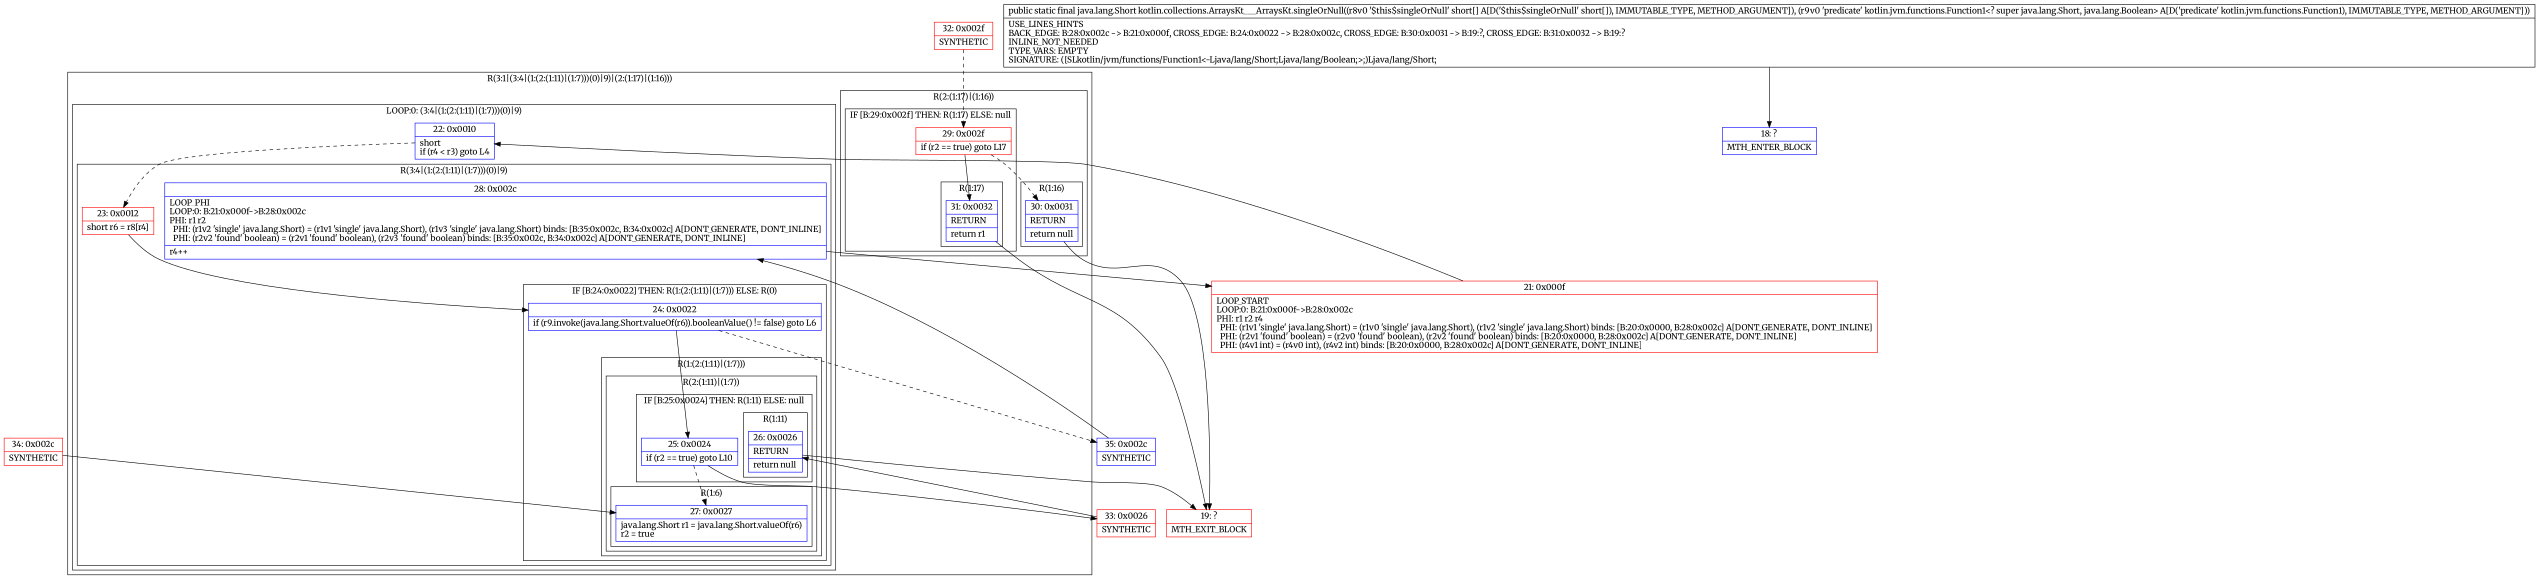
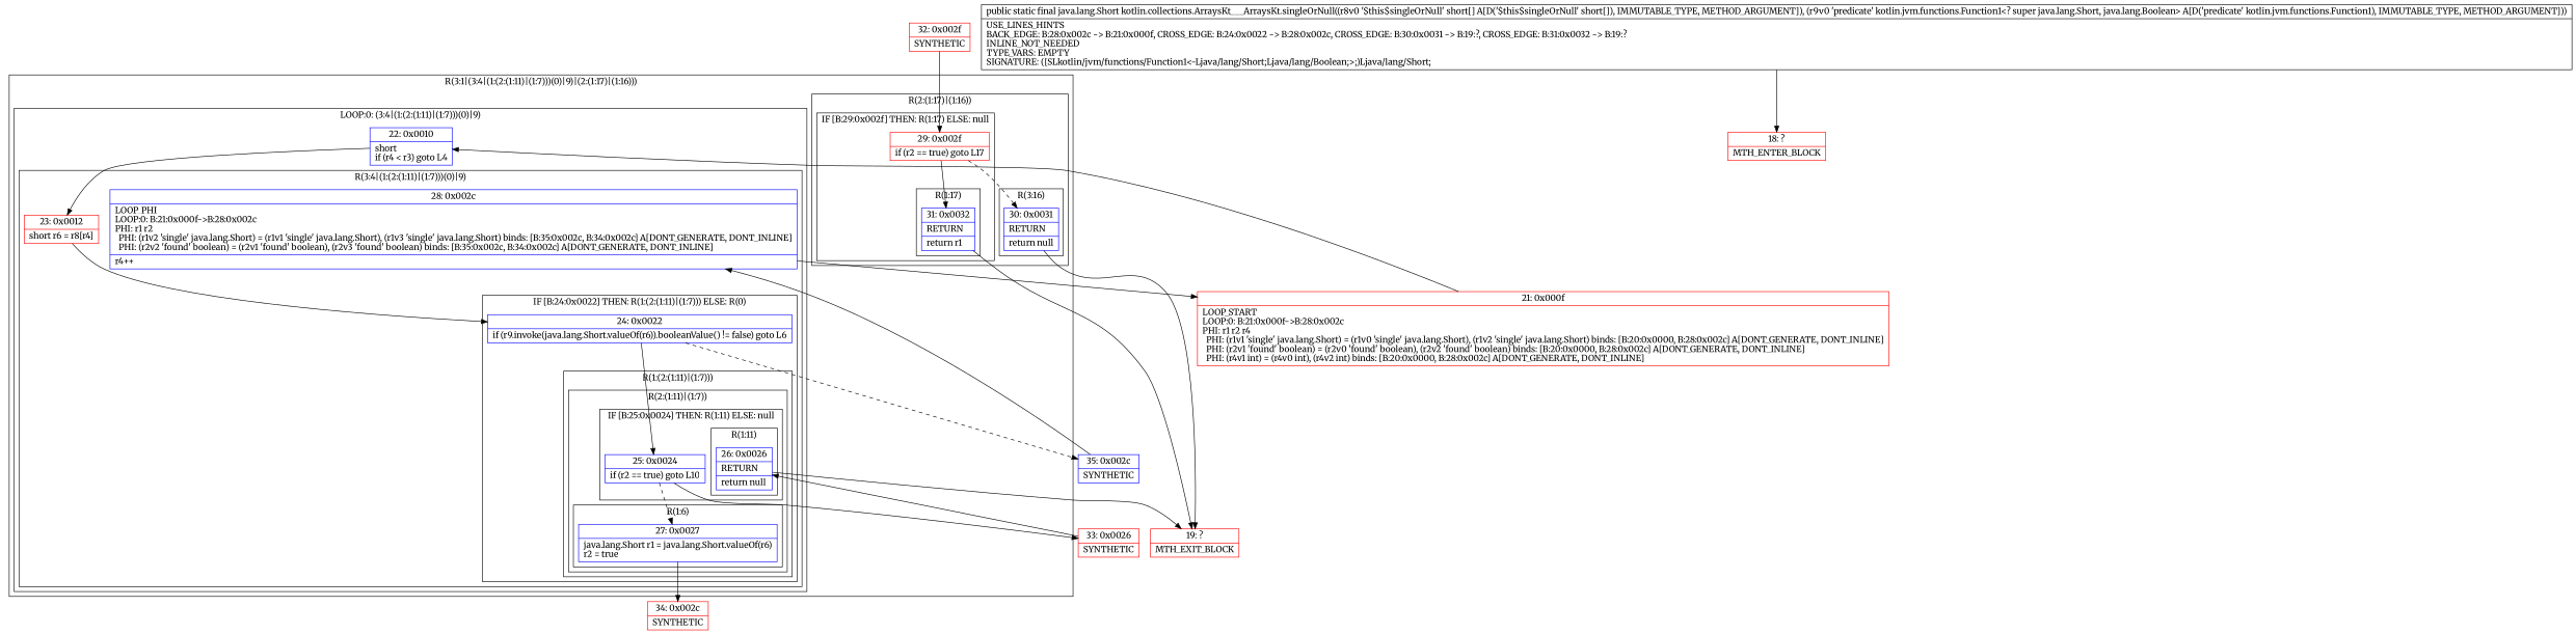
  digraph {
    fontname=Merriweather
    node [color=blue fontname=Merriweather shape=record]
    edge [fontname=Merriweather]
    n1 [label="{26\:\ 0x0026|RETURN\l|return null\l}"]
    n2 [label="{25\:\ 0x0024|if (r2 == true) goto L10\l}"]
    n3 [label="{27\:\ 0x0027|java.lang.Short r1 = java.lang.Short.valueOf(r6)\lr2 = true\l}"]
    n4 [label="{24\:\ 0x0022|if (r9.invoke(java.lang.Short.valueOf(r6)).booleanValue() != false) goto L6\l}"]
    n5 [color=red label="{23\:\ 0x0012|short r6 = r8[r4]\l}"]
    n6 [label="{28\:\ 0x002c|LOOP_PHI\lLOOP:0: B:21:0x000f\-\>B:28:0x002c\lPHI: r1 r2 \l  PHI: (r1v2 'single' java.lang.Short) = (r1v1 'single' java.lang.Short), (r1v3 'single' java.lang.Short) binds: [B:35:0x002c, B:34:0x002c] A[DONT_GENERATE, DONT_INLINE]\l  PHI: (r2v2 'found' boolean) = (r2v1 'found' boolean), (r2v3 'found' boolean) binds: [B:35:0x002c, B:34:0x002c] A[DONT_GENERATE, DONT_INLINE]\l|r4++\l}"]
    n7 [label="{22\:\ 0x0010|short \lif (r4 \< r3) goto L4\l}"]
    n8 [label="{31\:\ 0x0032|RETURN\l|return r1\l}"]
    n9 [color=red label="{29\:\ 0x002f|if (r2 == true) goto L17\l}"]
    n10 [label="{30\:\ 0x0031|RETURN\l|return null\l}"]
    n11 [color=red label="{19\:\ ?|MTH_EXIT_BLOCK\l}"]
    n12 [color=red label="{33\:\ 0x0026|SYNTHETIC\l}"]
    n13 [color=red label="{34\:\ 0x002c|SYNTHETIC\l}"]
    n14 [label="{35\:\ 0x002c|SYNTHETIC\l}"]
    n15 [color=red label="{21\:\ 0x000f|LOOP_START\lLOOP:0: B:21:0x000f\-\>B:28:0x002c\lPHI: r1 r2 r4 \l  PHI: (r1v1 'single' java.lang.Short) = (r1v0 'single' java.lang.Short), (r1v2 'single' java.lang.Short) binds: [B:20:0x0000, B:28:0x002c] A[DONT_GENERATE, DONT_INLINE]\l  PHI: (r2v1 'found' boolean) = (r2v0 'found' boolean), (r2v2 'found' boolean) binds: [B:20:0x0000, B:28:0x002c] A[DONT_GENERATE, DONT_INLINE]\l  PHI: (r4v1 int) = (r4v0 int), (r4v2 int) binds: [B:20:0x0000, B:28:0x002c] A[DONT_GENERATE, DONT_INLINE]\l}"]
    n16 [color=red label="{32\:\ 0x002f|SYNTHETIC\l}"]
-   n17 [label="{18\:\ ?|MTH_ENTER_BLOCK\l}"]
+   n17 [color=red label="{18\:\ ?|MTH_ENTER_BLOCK\l}"]
    n18 [label="{public static final java.lang.Short kotlin.collections.ArraysKt___ArraysKt.singleOrNull((r8v0 '$this$singleOrNull' short[] A[D('$this$singleOrNull' short[]), IMMUTABLE_TYPE, METHOD_ARGUMENT]), (r9v0 'predicate' kotlin.jvm.functions.Function1\<? super java.lang.Short, java.lang.Boolean\> A[D('predicate' kotlin.jvm.functions.Function1), IMMUTABLE_TYPE, METHOD_ARGUMENT]))  | USE_LINES_HINTS\lBACK_EDGE: B:28:0x002c \-\> B:21:0x000f, CROSS_EDGE: B:24:0x0022 \-\> B:28:0x002c, CROSS_EDGE: B:30:0x0031 \-\> B:19:?, CROSS_EDGE: B:31:0x0032 \-\> B:19:?\lINLINE_NOT_NEEDED\lTYPE_VARS: EMPTY\lSIGNATURE: ([SLkotlin\/jvm\/functions\/Function1\<\-Ljava\/lang\/Short;Ljava\/lang\/Boolean;\>;)Ljava\/lang\/Short;\l}" color=""]
    subgraph cluster_1 {
      label="R(3:1|(3:4|(1:(2:(1:11)|(1:7)))(0)|9)|(2:(1:17)|(1:16)))"
      subgraph cluster_2 {
        label="LOOP:0: (3:4|(1:(2:(1:11)|(1:7)))(0)|9)"
        n7
        subgraph cluster_3 {
          label="R(3:4|(1:(2:(1:11)|(1:7)))(0)|9)"
          n5
          n6
          subgraph cluster_4 {
            label="IF [B:24:0x0022] THEN: R(1:(2:(1:11)|(1:7))) ELSE: R(0)"
            n4
            subgraph cluster_5 {
              label="R(1:(2:(1:11)|(1:7)))"
              subgraph cluster_6 {
                label="R(2:(1:11)|(1:7))"
                subgraph cluster_7 {
                  label="IF [B:25:0x0024] THEN: R(1:11) ELSE: null"
                  n2
                  subgraph cluster_8 {
                    label="R(1:11)"
                    n1
                  }
                }
                subgraph cluster_9 {
                  label="R(1:6)"
                  n3
                }
              }
            }
            subgraph cluster_10 {
              label="R(0)"
            }
          }
        }
      }
      subgraph cluster_11 {
        label="R(2:(1:17)|(1:16))"
        subgraph cluster_12 {
          label="IF [B:29:0x002f] THEN: R(1:17) ELSE: null"
          n9
          subgraph cluster_13 {
            label="R(1:17)"
            n8
          }
        }
        subgraph cluster_14 {
-         label="R(1:16)"
+         label="R(3:16)"
          n10
        }
      }
    }
    n1 -> n11
    n2 -> n3 [style=dashed]
    n2 -> n12
-   n13 -> n3
+   n3 -> n13
    n4 -> n2
    n4 -> n14 [style=dashed]
    n5 -> n4
    n6 -> n15
-   n7 -> n5 [style=dashed]
+   n7 -> n5
    n8 -> n11
    n9 -> n8
    n9 -> n10 [style=dashed]
    n10 -> n11
    n12 -> n1
    n14 -> n6
    n15 -> n7
-   n16 -> n9 [style=dashed]
+   n16 -> n9
    n18 -> n17
  }
